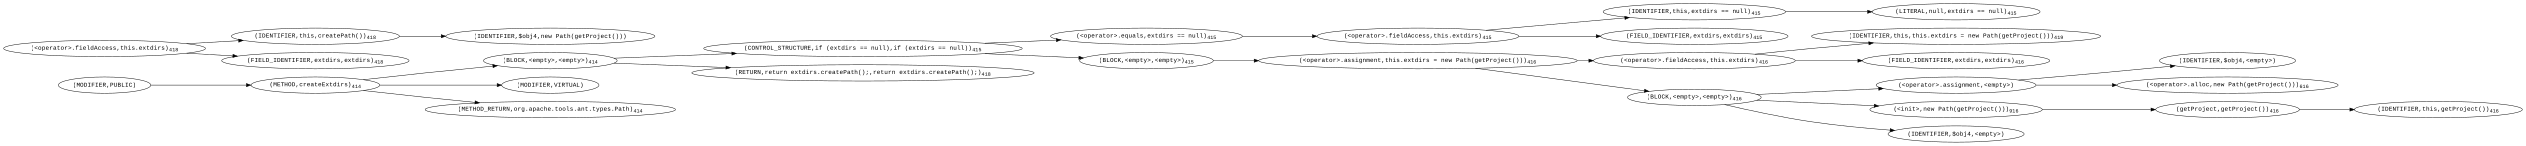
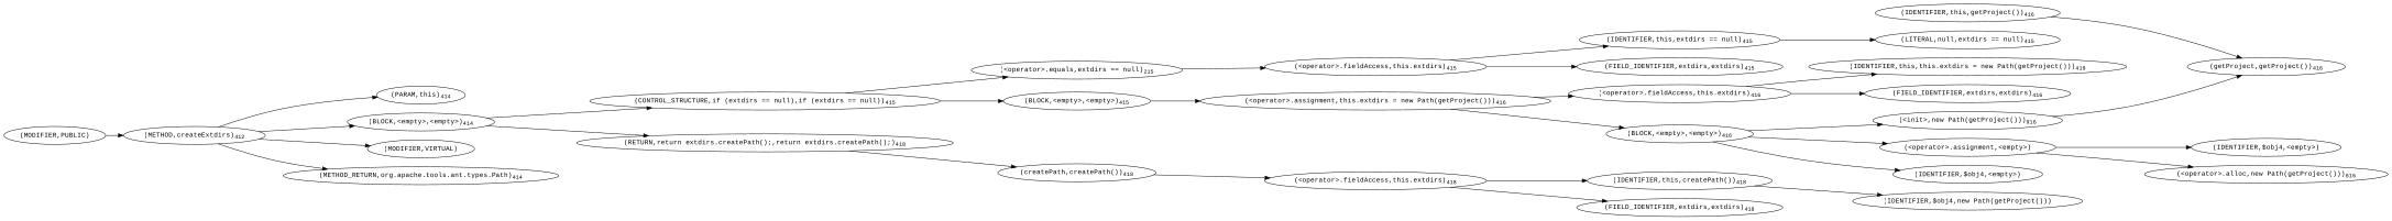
  digraph {
    fontname="Liberation Mono"
    rankdir=LR
    node [fontname="Liberation Mono"]
    edge [fontname="Liberation Mono"]
-   n1 [label=<(METHOD,createExtdirs)<SUB>414</SUB>>]
+   n1 [label=<(METHOD,createExtdirs)<SUB>412</SUB>>]
+   n2 [label=<(PARAM,this)<SUB>414</SUB>>]
    n3 [label=<(BLOCK,&lt;empty&gt;,&lt;empty&gt;)<SUB>414</SUB>>]
    n4 [label=<(MODIFIER,VIRTUAL)>]
    n5 [label=<(METHOD_RETURN,org.apache.tools.ant.types.Path)<SUB>414</SUB>>]
    n6 [label=<(CONTROL_STRUCTURE,if (extdirs == null),if (extdirs == null))<SUB>415</SUB>>]
    n7 [label=<(RETURN,return extdirs.createPath();,return extdirs.createPath();)<SUB>418</SUB>>]
    n8 [label=<(MODIFIER,PUBLIC)>]
-   n9 [label=<(&lt;operator&gt;.equals,extdirs == null)<SUB>415</SUB>>]
+   n9 [label=<(&lt;operator&gt;.equals,extdirs == null)<SUB>215</SUB>>]
    n10 [label=<(BLOCK,&lt;empty&gt;,&lt;empty&gt;)<SUB>415</SUB>>]
+   n11 [label=<(createPath,createPath())<SUB>418</SUB>>]
    n12 [label=<(&lt;operator&gt;.fieldAccess,this.extdirs)<SUB>415</SUB>>]
    n13 [label=<(&lt;operator&gt;.assignment,this.extdirs = new Path(getProject()))<SUB>416</SUB>>]
    n14 [label=<(IDENTIFIER,this,extdirs == null)<SUB>415</SUB>>]
    n15 [label=<(FIELD_IDENTIFIER,extdirs,extdirs)<SUB>415</SUB>>]
    n16 [label=<(LITERAL,null,extdirs == null)<SUB>415</SUB>>]
    n17 [label=<(&lt;operator&gt;.fieldAccess,this.extdirs)<SUB>416</SUB>>]
    n18 [label=<(BLOCK,&lt;empty&gt;,&lt;empty&gt;)<SUB>416</SUB>>]
    n19 [label=<(IDENTIFIER,this,this.extdirs = new Path(getProject()))<SUB>419</SUB>>]
    n20 [label=<(FIELD_IDENTIFIER,extdirs,extdirs)<SUB>416</SUB>>]
    n21 [label=<(&lt;operator&gt;.assignment,&lt;empty&gt;)>]
    n22 [label=<(&lt;init&gt;,new Path(getProject()))<SUB>916</SUB>>]
    n23 [label=<(IDENTIFIER,$obj4,&lt;empty&gt;)>]
    n24 [label=<(IDENTIFIER,$obj4,&lt;empty&gt;)>]
    n25 [label=<(&lt;operator&gt;.alloc,new Path(getProject()))<SUB>616</SUB>>]
    n26 [label=<(getProject,getProject())<SUB>416</SUB>>]
    n27 [label=<(IDENTIFIER,$obj4,new Path(getProject()))>]
    n28 [label=<(IDENTIFIER,this,getProject())<SUB>416</SUB>>]
    n29 [label=<(&lt;operator&gt;.fieldAccess,this.extdirs)<SUB>418</SUB>>]
    n30 [label=<(IDENTIFIER,this,createPath())<SUB>418</SUB>>]
    n31 [label=<(FIELD_IDENTIFIER,extdirs,extdirs)<SUB>418</SUB>>]
+   n1 -> n2
    n1 -> n3
    n1 -> n4
    n1 -> n5
    n3 -> n6
    n3 -> n7
    n6 -> n9
    n6 -> n10
+   n7 -> n11
    n8 -> n1
    n9 -> n12
    n10 -> n13
+   n11 -> n29
    n12 -> n14
    n12 -> n15
    n13 -> n17
    n13 -> n18
    n14 -> n16
    n17 -> n19
    n17 -> n20
    n18 -> n21
    n18 -> n22
    n18 -> n23
    n21 -> n24
    n21 -> n25
    n22 -> n26
-   n26 -> n28
+   n28 -> n26
    n29 -> n30
    n29 -> n31
    n30 -> n27
  }
